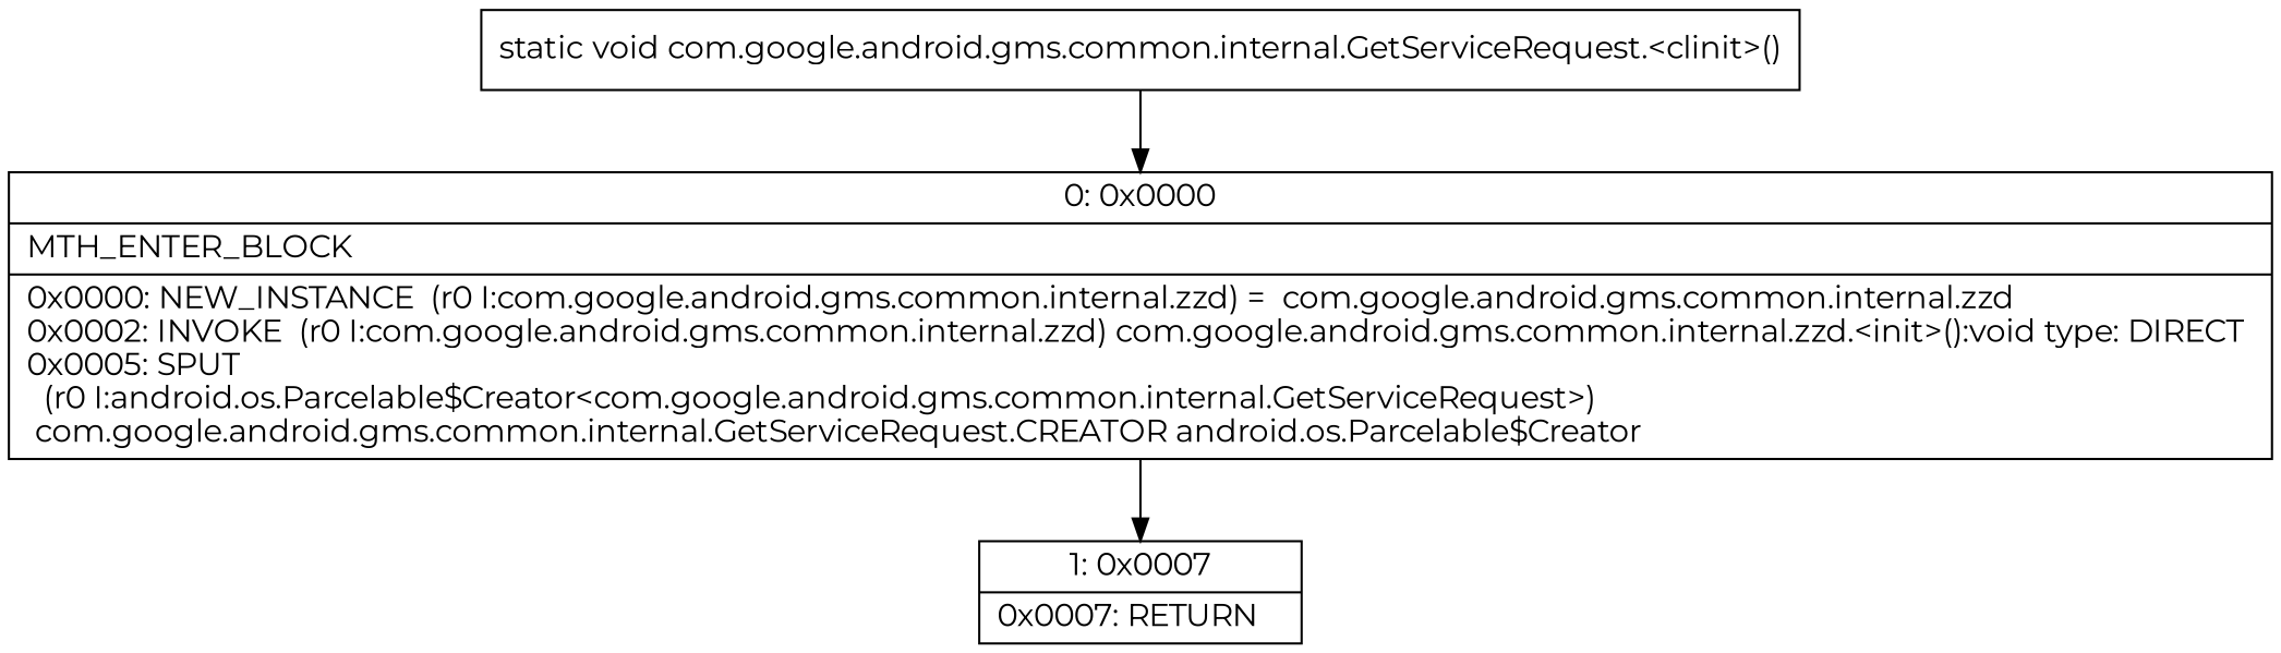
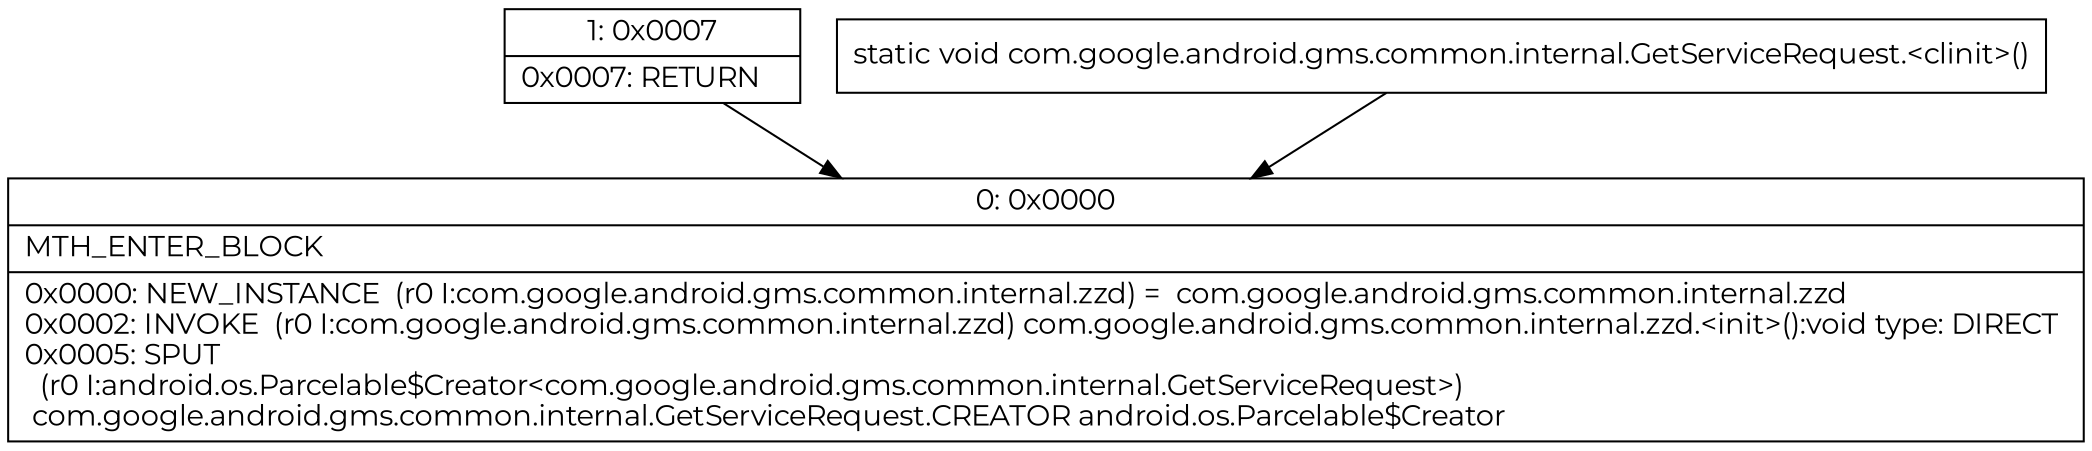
  digraph {
    fontname=Montserrat
    node [shape=record fontname=Montserrat]
    edge [fontname=Montserrat]
    n1 [label="{0\:\ 0x0000|MTH_ENTER_BLOCK\l|0x0000: NEW_INSTANCE  (r0 I:com.google.android.gms.common.internal.zzd) =  com.google.android.gms.common.internal.zzd \l0x0002: INVOKE  (r0 I:com.google.android.gms.common.internal.zzd) com.google.android.gms.common.internal.zzd.\<init\>():void type: DIRECT \l0x0005: SPUT  \l  (r0 I:android.os.Parcelable$Creator\<com.google.android.gms.common.internal.GetServiceRequest\>)\l com.google.android.gms.common.internal.GetServiceRequest.CREATOR android.os.Parcelable$Creator \l}"]
    n2 [label="{1\:\ 0x0007|0x0007: RETURN   \l}"]
    n3 [label="{static void com.google.android.gms.common.internal.GetServiceRequest.\<clinit\>() }"]
-   n1 -> n2
+   n2 -> n1
    n3 -> n1
  }
